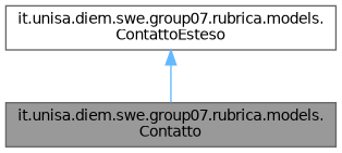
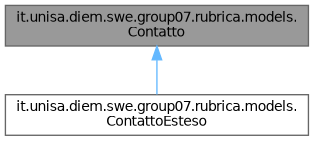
  digraph {
    node [color=gray40 fontname=Helvetica fontsize=10 shape=box style=filled]
    n1 [fillcolor=grey60 fontcolor=black height=0.2 label="it.unisa.diem.swe.group07.rubrica.models.\lContatto" width=0.4]
    n2 [fillcolor=white height=0.2 label="it.unisa.diem.swe.group07.rubrica.models.\lContattoEsteso" width=0.4]
-   n2 -> n1 [color=steelblue1 dir=back fontname=Helvetica fontsize=10 labelfontname=Helvetica labelfontsize=10 style=solid]
+   n1 -> n2 [color=steelblue1 dir=back fontname=Helvetica fontsize=10 labelfontname=Helvetica labelfontsize=10 style=solid]
  }
